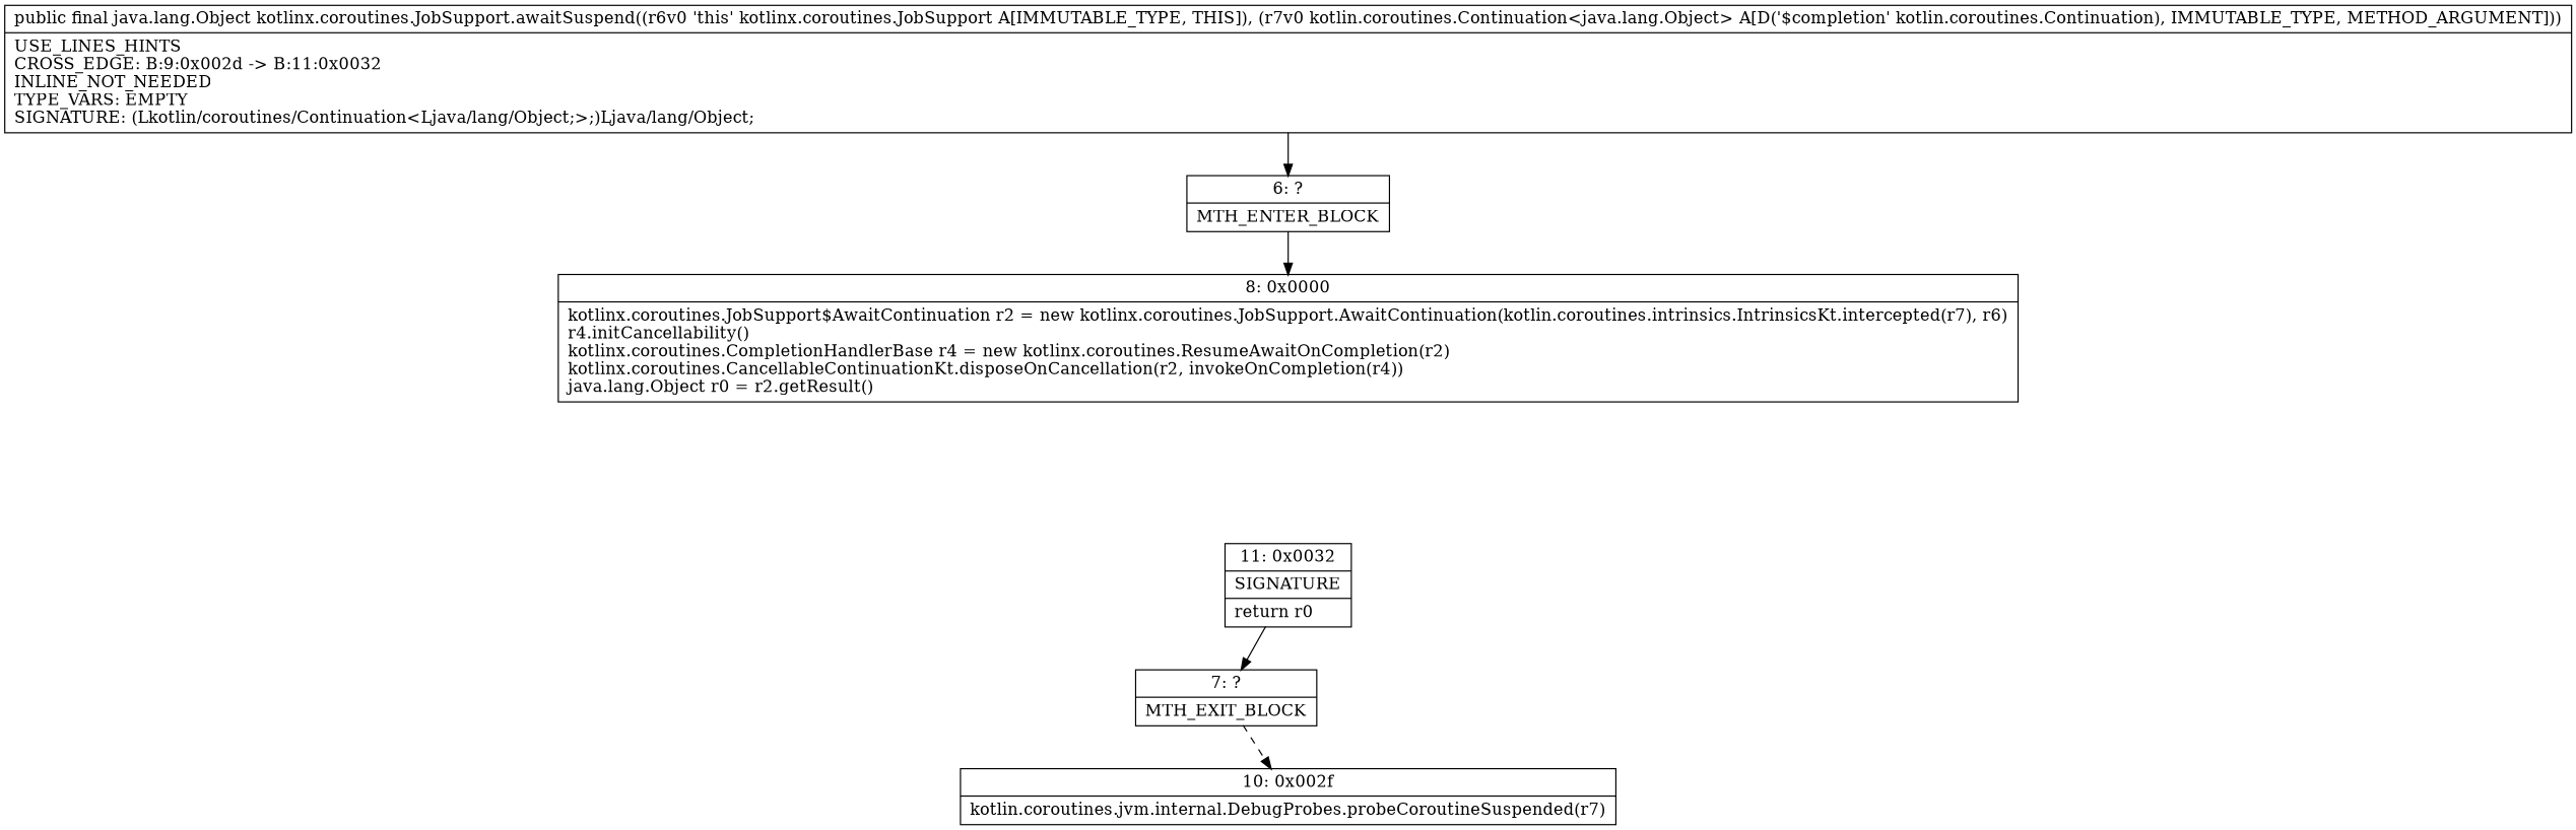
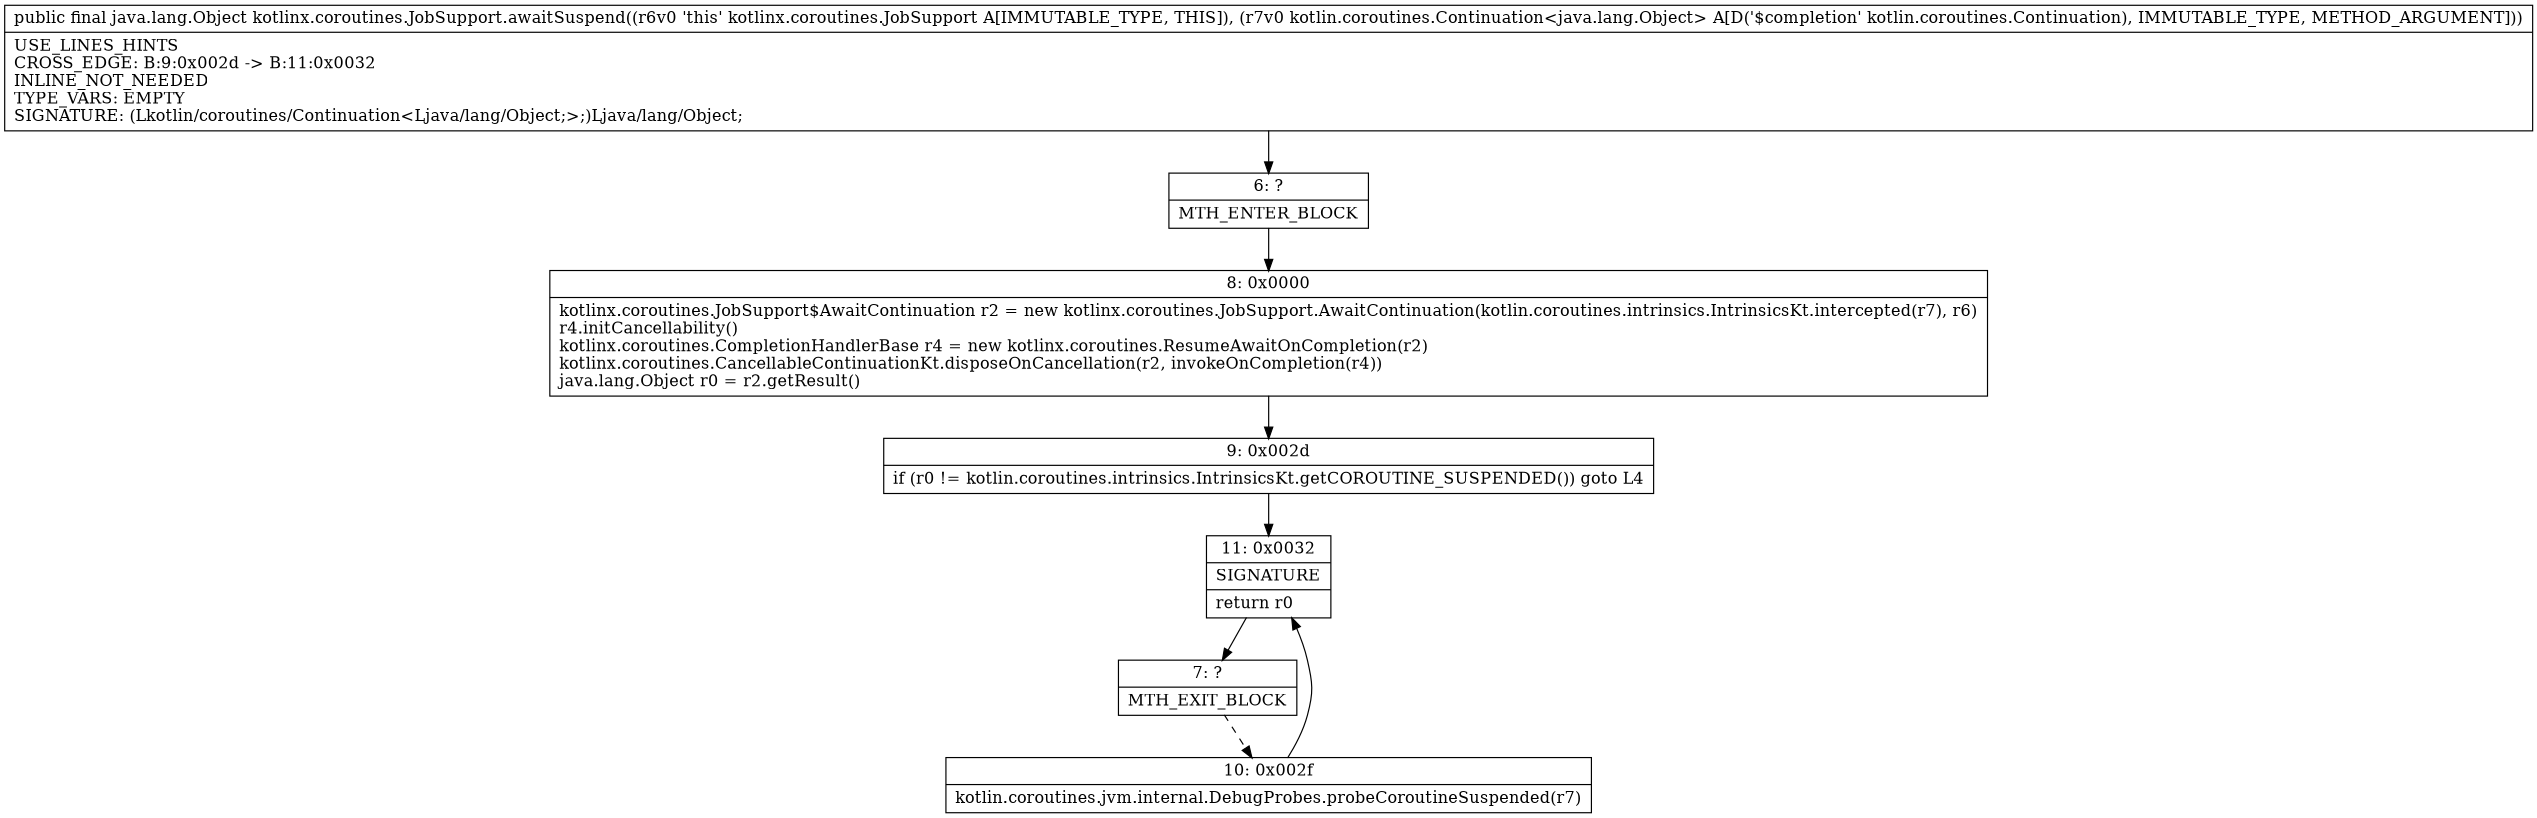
  digraph {
    node [shape=record]
    n1 [label="{6\:\ ?|MTH_ENTER_BLOCK\l}"]
    n2 [label="{8\:\ 0x0000|kotlinx.coroutines.JobSupport$AwaitContinuation r2 = new kotlinx.coroutines.JobSupport.AwaitContinuation(kotlin.coroutines.intrinsics.IntrinsicsKt.intercepted(r7), r6)\lr4.initCancellability()\lkotlinx.coroutines.CompletionHandlerBase r4 = new kotlinx.coroutines.ResumeAwaitOnCompletion(r2)\lkotlinx.coroutines.CancellableContinuationKt.disposeOnCancellation(r2, invokeOnCompletion(r4))\ljava.lang.Object r0 = r2.getResult()\l}"]
+   n3 [label="{9\:\ 0x002d|if (r0 != kotlin.coroutines.intrinsics.IntrinsicsKt.getCOROUTINE_SUSPENDED()) goto L4\l}"]
    n4 [label="{11\:\ 0x0032|SIGNATURE\l|return r0\l}"]
    n5 [label="{10\:\ 0x002f|kotlin.coroutines.jvm.internal.DebugProbes.probeCoroutineSuspended(r7)\l}"]
    n6 [label="{7\:\ ?|MTH_EXIT_BLOCK\l}"]
    n7 [label="{public final java.lang.Object kotlinx.coroutines.JobSupport.awaitSuspend((r6v0 'this' kotlinx.coroutines.JobSupport A[IMMUTABLE_TYPE, THIS]), (r7v0 kotlin.coroutines.Continuation\<java.lang.Object\> A[D('$completion' kotlin.coroutines.Continuation), IMMUTABLE_TYPE, METHOD_ARGUMENT]))  | USE_LINES_HINTS\lCROSS_EDGE: B:9:0x002d \-\> B:11:0x0032\lINLINE_NOT_NEEDED\lTYPE_VARS: EMPTY\lSIGNATURE: (Lkotlin\/coroutines\/Continuation\<Ljava\/lang\/Object;\>;)Ljava\/lang\/Object;\l}"]
    n1 -> n2
+   n2 -> n3
+   n3 -> n4
    n4 -> n6
+   n5 -> n4
    n6 -> n5 [style=dashed]
    n7 -> n1
  }
